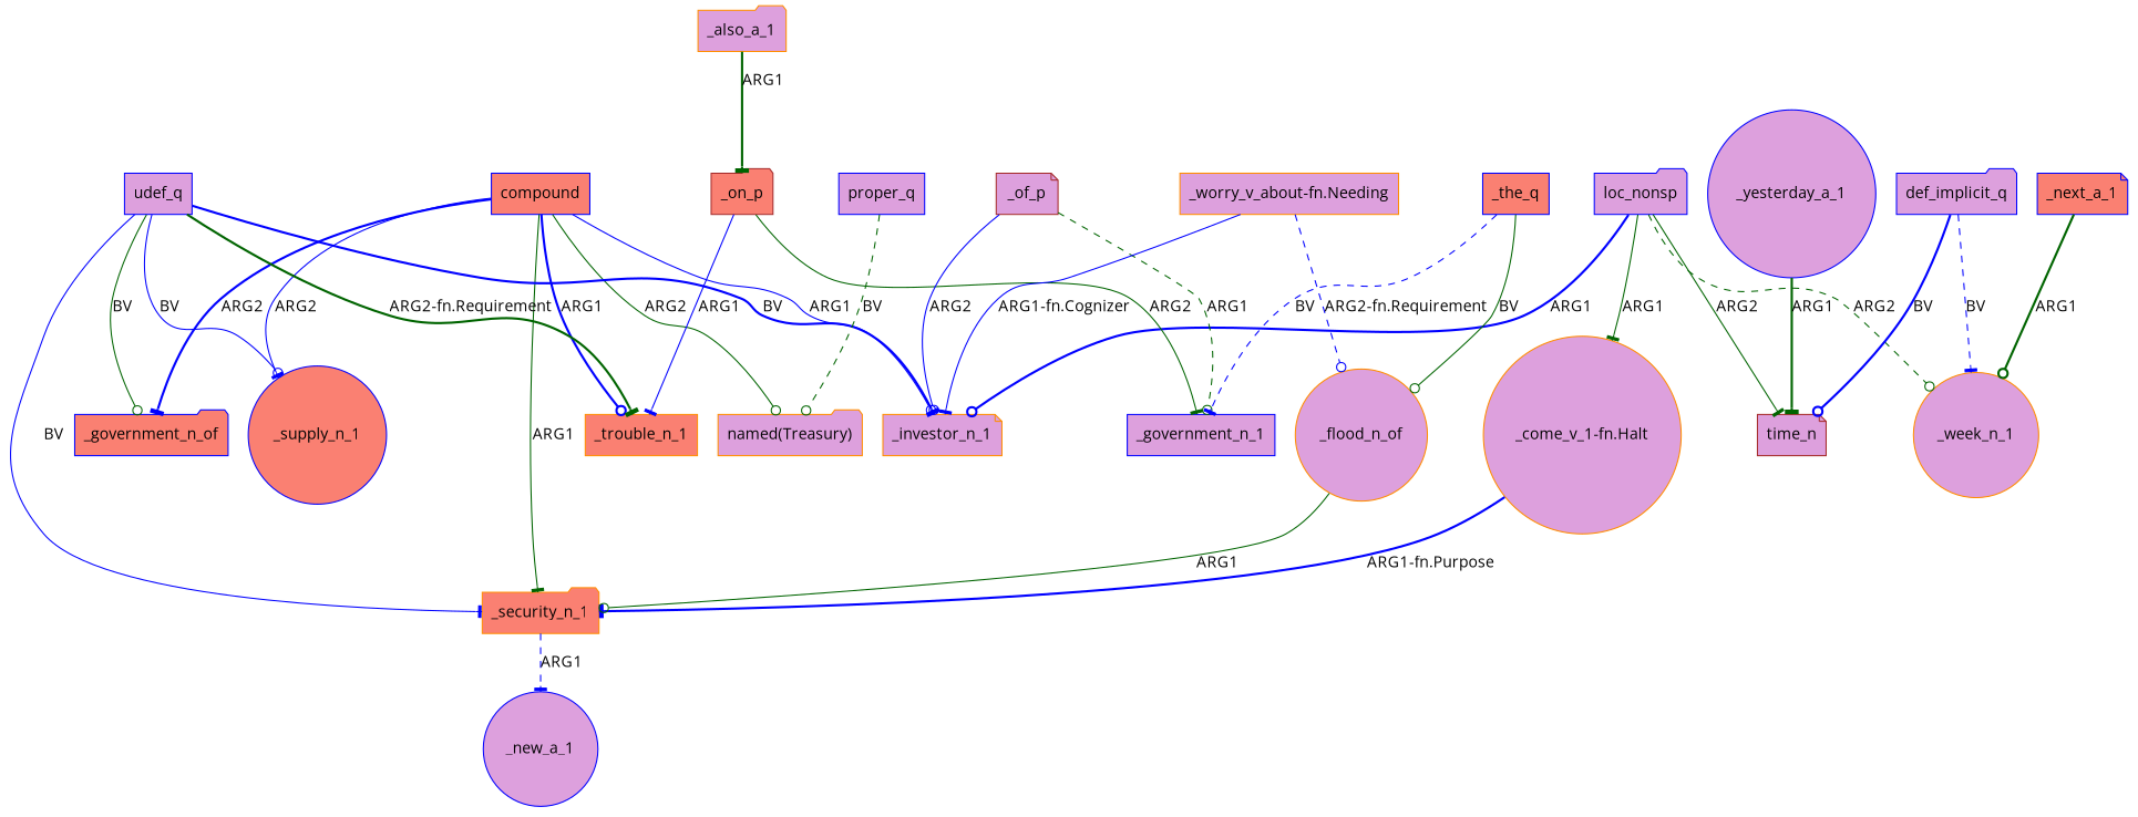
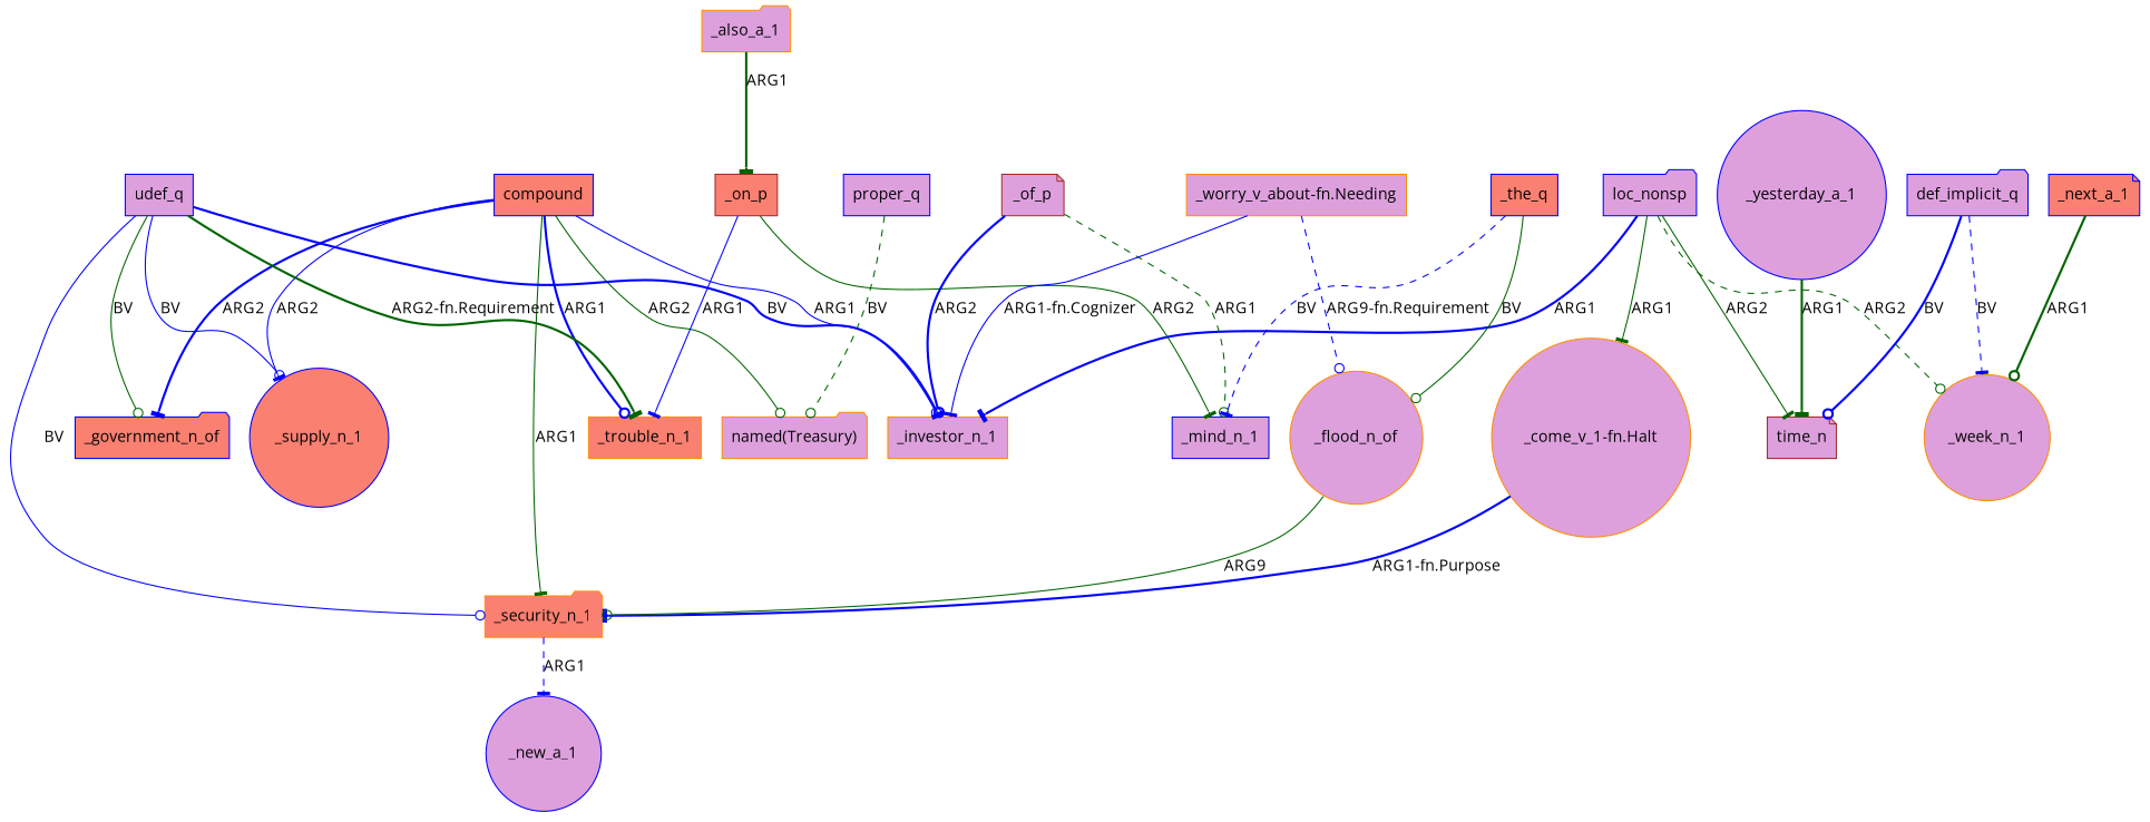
  digraph {
    fontname="Open Sans"
    node [color=blue fillcolor=plum fontname="Open Sans" shape=box style=filled]
    edge [arrowhead=tee color=blue fontname="Open Sans" style=solid]
    compound [fillcolor=salmon]
    _government_n_of [fillcolor=salmon shape=folder]
-   _investor_n_1 [color=darkorange shape=note]
+   _investor_n_1 [color=darkorange]
    _trouble_n_1 [color=darkorange fillcolor=salmon]
    _security_n_1 [color=darkorange fillcolor=salmon shape=folder]
    _supply_n_1 [fillcolor=salmon shape=circle]
    "named(Treasury)" [color=darkorange shape=folder]
    _new_a_1 [shape=circle]
    udef_q
    loc_nonsp [shape=folder]
    time_n [color=brown shape=note]
    _week_n_1 [color=darkorange shape=circle]
    "_come_v_1-fn.Halt" [color=darkorange shape=circle]
-   _on_p [color=brown fillcolor=salmon shape=folder]
-   _mind_n_1 [label=_government_n_1]
+   _on_p [color=brown fillcolor=salmon]
+   _mind_n_1
    _yesterday_a_1 [shape=circle]
    _of_p [color=brown shape=note]
    "_worry_v_about-fn.Needing" [color=darkorange]
    _flood_n_of [color=darkorange shape=circle]
    proper_q
    _the_q [fillcolor=salmon]
    def_implicit_q [shape=folder]
    _also_a_1 [color=darkorange shape=folder]
    _next_a_1 [fillcolor=salmon shape=note]
    compound -> _government_n_of [label=ARG2 style=bold]
    compound -> _investor_n_1 [arrowhead=odot label=ARG1]
    compound -> _trouble_n_1 [arrowhead=odot label=ARG1 style=bold]
    compound -> _security_n_1 [color=darkgreen label=ARG1]
    compound -> _supply_n_1 [label=ARG2]
    compound -> "named(Treasury)" [arrowhead=odot color=darkgreen label=ARG2]
    _security_n_1 -> _new_a_1 [label=ARG1 style=dashed]
    udef_q -> _government_n_of [arrowhead=odot color=darkgreen label=BV]
    udef_q -> _investor_n_1 [label=BV style=bold]
    udef_q -> _trouble_n_1 [color=darkgreen label="ARG2-fn.Requirement" style=bold]
-   udef_q -> _security_n_1 [label=BV]
+   udef_q -> _security_n_1 [arrowhead=odot label=BV]
    udef_q -> _supply_n_1 [arrowhead=odot label=BV]
-   loc_nonsp -> _investor_n_1 [arrowhead=odot label=ARG1 style=bold]
+   loc_nonsp -> _investor_n_1 [label=ARG1 style=bold]
    loc_nonsp -> time_n [color=darkgreen label=ARG2]
    loc_nonsp -> _week_n_1 [arrowhead=odot color=darkgreen label=ARG2 style=dashed]
    loc_nonsp -> "_come_v_1-fn.Halt" [color=darkgreen label=ARG1]
    "_come_v_1-fn.Halt" -> _security_n_1 [label="ARG1-fn.Purpose" style=bold]
    _on_p -> _trouble_n_1 [label=ARG1]
    _on_p -> _mind_n_1 [color=darkgreen label=ARG2]
    _yesterday_a_1 -> time_n [color=darkgreen label=ARG1 style=bold]
-   _of_p -> _investor_n_1 [arrowhead=odot label=ARG2]
+   _of_p -> _investor_n_1 [arrowhead=odot label=ARG2 style=bold]
    _of_p -> _mind_n_1 [arrowhead=odot color=darkgreen label=ARG1 style=dashed]
    "_worry_v_about-fn.Needing" -> _investor_n_1 [label="ARG1-fn.Cognizer"]
-   "_worry_v_about-fn.Needing" -> _flood_n_of [arrowhead=odot label="ARG2-fn.Requirement" style=dashed]
-   _flood_n_of -> _security_n_1 [arrowhead=odot color=darkgreen label=ARG1]
+   "_worry_v_about-fn.Needing" -> _flood_n_of [arrowhead=odot label="ARG9-fn.Requirement" style=dashed]
+   _flood_n_of -> _security_n_1 [arrowhead=odot color=darkgreen label=ARG9]
    proper_q -> "named(Treasury)" [arrowhead=odot color=darkgreen label=BV style=dashed]
    _the_q -> _mind_n_1 [label=BV style=dashed]
    _the_q -> _flood_n_of [arrowhead=odot color=darkgreen label=BV]
    def_implicit_q -> time_n [arrowhead=odot label=BV style=bold]
    def_implicit_q -> _week_n_1 [label=BV style=dashed]
    _also_a_1 -> _on_p [color=darkgreen label=ARG1 style=bold]
    _next_a_1 -> _week_n_1 [arrowhead=odot color=darkgreen label=ARG1 style=bold]
  }
